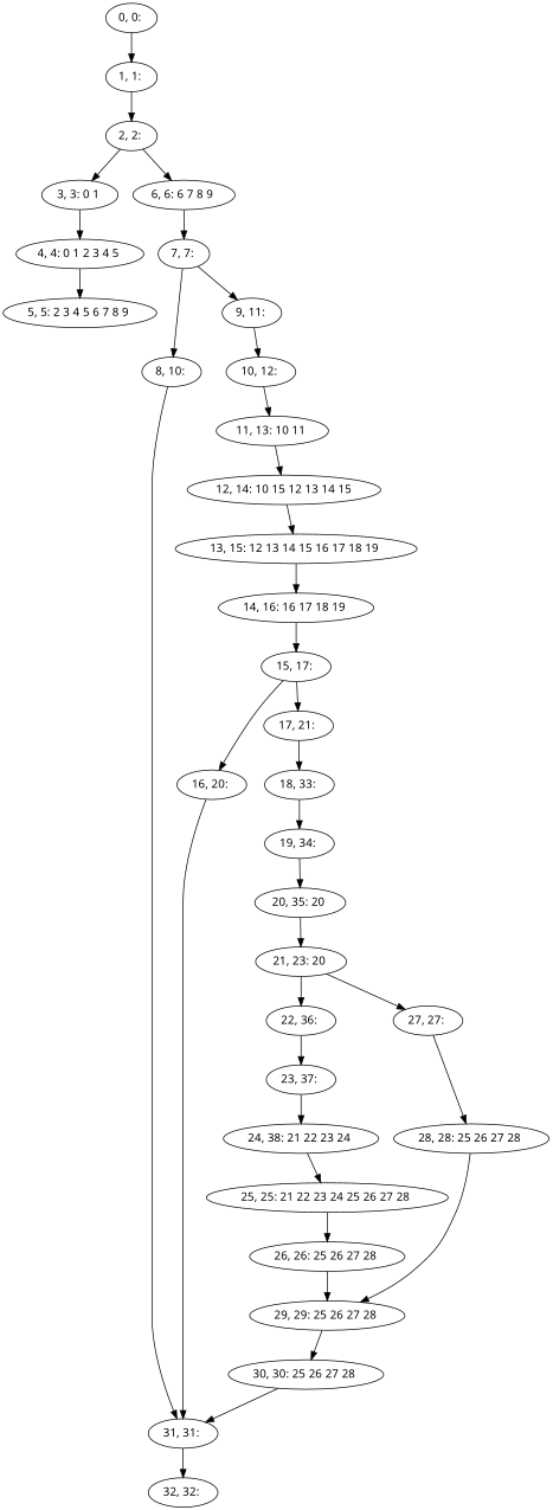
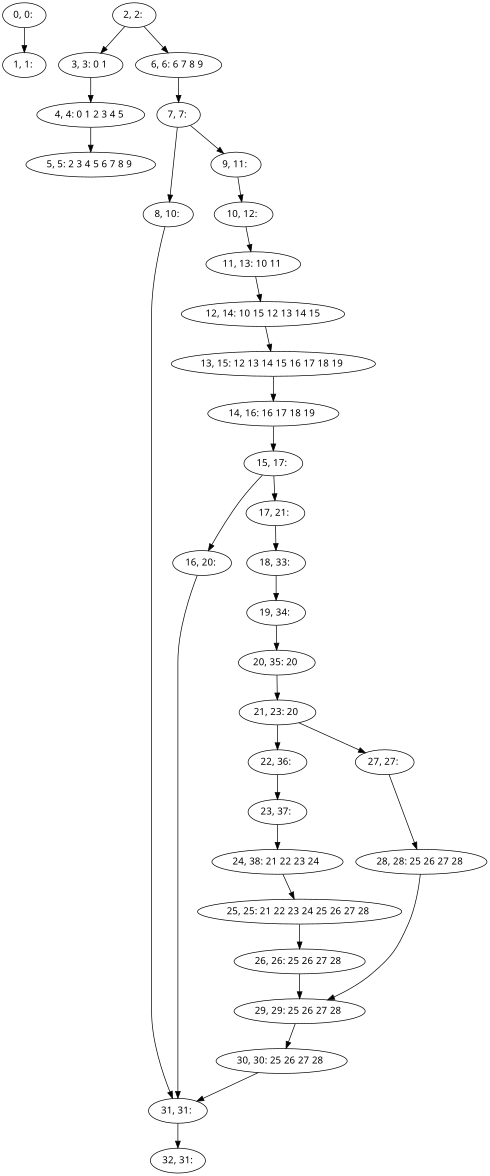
  digraph {
    fontname="Noto Sans"
    node [fontname="Noto Sans"]
    edge [fontname="Noto Sans"]
    n1 [label="0, 0: "]
    n2 [label="1, 1: "]
    n3 [label="2, 2: "]
    n4 [label="3, 3: 0 1 "]
    n5 [label="6, 6: 6 7 8 9 "]
    n6 [label="4, 4: 0 1 2 3 4 5 "]
    n7 [label="5, 5: 2 3 4 5 6 7 8 9 "]
    n8 [label="7, 7: "]
    n9 [label="8, 10: "]
    n10 [label="9, 11: "]
    n11 [label="31, 31: "]
    n12 [label="10, 12: "]
-   n13 [label="32, 32: "]
+   n13 [label="32, 31:"]
    n14 [label="11, 13: 10 11 "]
    n15 [label="12, 14: 10 15 12 13 14 15"]
    n16 [label="13, 15: 12 13 14 15 16 17 18 19 "]
    n17 [label="14, 16: 16 17 18 19 "]
    n18 [label="15, 17: "]
    n19 [label="16, 20: "]
    n20 [label="17, 21: "]
    n21 [label="18, 33: "]
    n22 [label="19, 34: "]
    n23 [label="20, 35: 20 "]
    n24 [label="21, 23: 20 "]
    n25 [label="22, 36: "]
    n26 [label="27, 27: "]
    n27 [label="23, 37: "]
    n28 [label="28, 28: 25 26 27 28 "]
    n29 [label="24, 38: 21 22 23 24 "]
    n30 [label="25, 25: 21 22 23 24 25 26 27 28 "]
    n31 [label="26, 26: 25 26 27 28 "]
    n32 [label="29, 29: 25 26 27 28 "]
    n33 [label="30, 30: 25 26 27 28 "]
    n1 -> n2
-   n2 -> n3
    n3 -> n4
    n3 -> n5
    n4 -> n6
    n5 -> n8
    n6 -> n7
    n8 -> n9
    n8 -> n10
    n9 -> n11
    n10 -> n12
    n11 -> n13
    n12 -> n14
    n14 -> n15
    n15 -> n16
    n16 -> n17
    n17 -> n18
    n18 -> n19
    n18 -> n20
    n19 -> n11
    n20 -> n21
    n21 -> n22
    n22 -> n23
    n23 -> n24
    n24 -> n25
    n24 -> n26
    n25 -> n27
    n26 -> n28
    n27 -> n29
    n28 -> n32
    n29 -> n30
    n30 -> n31
    n31 -> n32
    n32 -> n33
    n33 -> n11
  }
